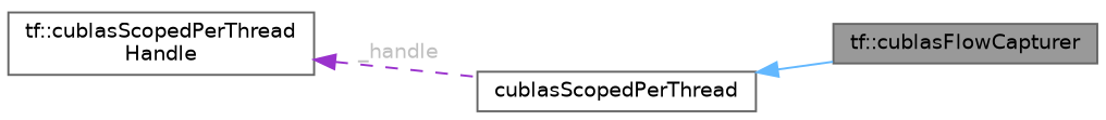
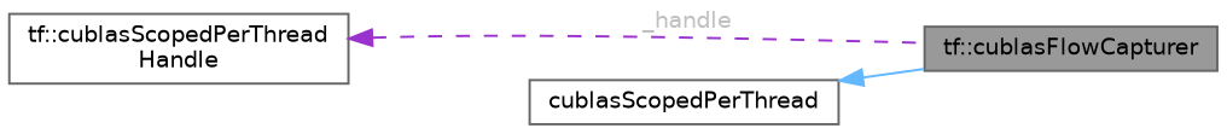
  digraph {
    rankdir=LR
    node [color=gray40 fillcolor=white fontname=Helvetica fontsize=10 shape=box style=filled]
    edge [dir=back fontname=Helvetica fontsize=10 labelfontname=Helvetica labelfontsize=10]
    n1 [fillcolor=grey60 fontcolor=black height=0.2 label="tf::cublasFlowCapturer" width=0.4]
    n2 [height=0.2 label=cublasScopedPerThread width=0.4]
    n3 [height=0.2 label="tf::cublasScopedPerThread\lHandle" width=0.4]
    n2 -> n1 [color=steelblue1 style=solid]
-   n3 -> n2 [color=darkorchid3 fontcolor=grey label=" _handle" style=dashed]
+   n3 -> n1 [color=darkorchid3 fontcolor=grey label=" _handle" style=dashed]
  }
